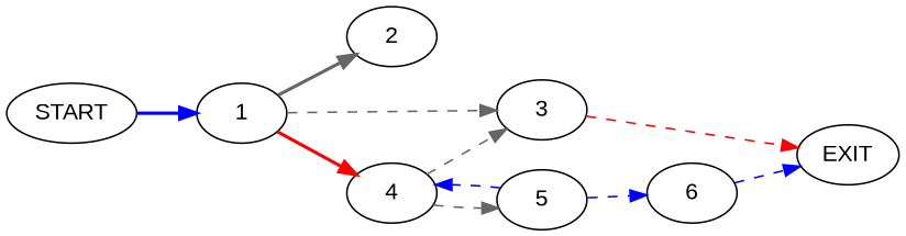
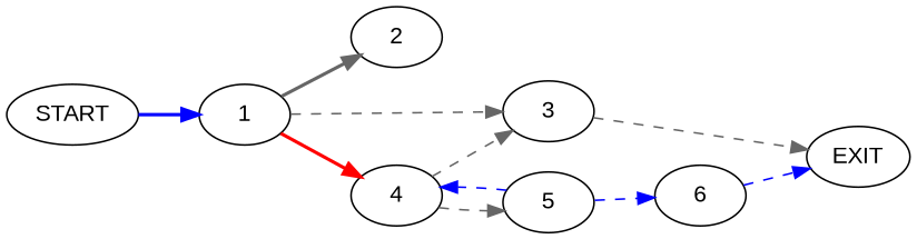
  digraph {
    fontname="Liberation Sans"
    rankdir=LR
    node [fontname="Liberation Sans"]
    edge [color=blue fontname="Liberation Sans" style=dashed]
    n1 [label=START]
    1
    2
    3
    4
    n6 [label=EXIT]
    5
    6
    n1 -> 1 [style=bold]
    1 -> 2 [color=gray40 style=bold]
    1 -> 3 [color=gray40]
    1 -> 4 [color=red style=bold]
-   3 -> n6 [color=red]
+   3 -> n6 [color=gray40]
    4 -> 3 [color=gray40]
    4 -> 5 [color=gray40]
    5 -> 4
    5 -> 6
    6 -> n6
  }
